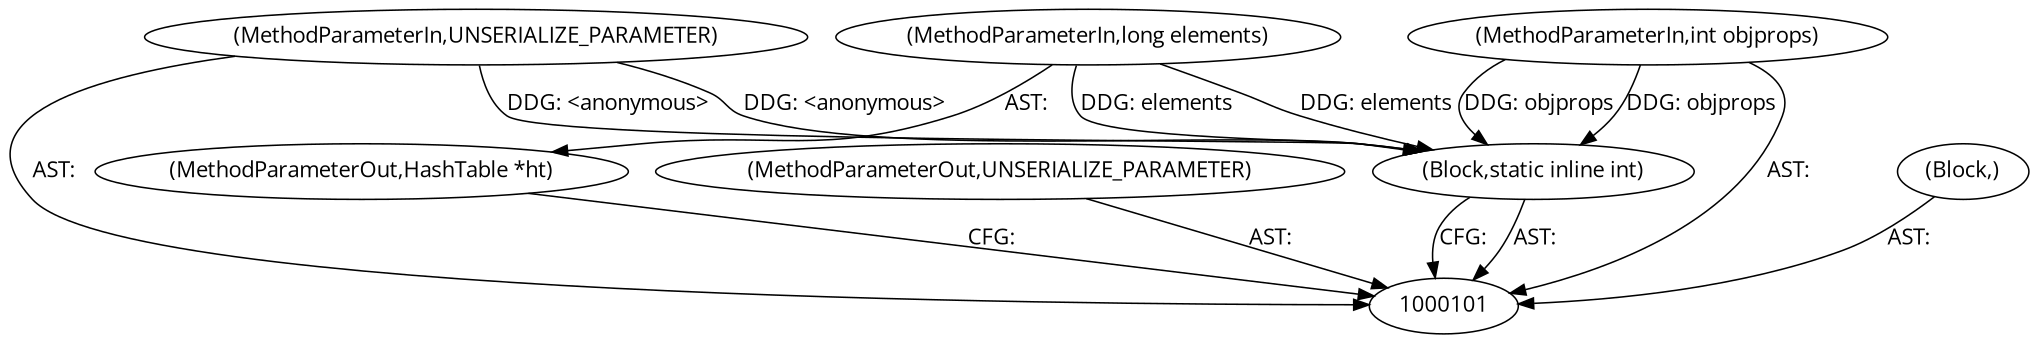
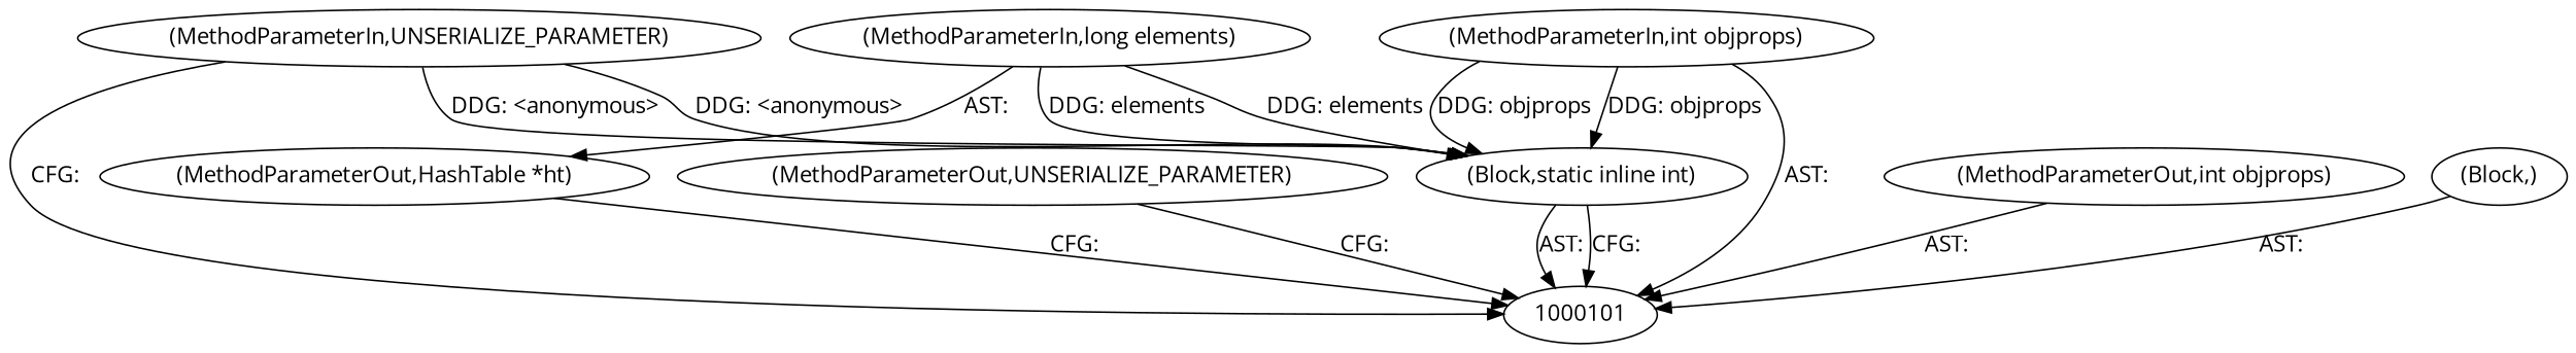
  digraph {
    fontname="Open Sans"
    node [fontname="Open Sans"]
    edge [fontname="Open Sans"]
    n1 [label="(Block,static inline int)"]
    1000101
    n3 [label="(MethodParameterIn,UNSERIALIZE_PARAMETER)"]
    n4 [label="(MethodParameterOut,UNSERIALIZE_PARAMETER)"]
    n5 [label="(MethodParameterOut,HashTable *ht)"]
    n6 [label="(MethodParameterIn,long elements)"]
    n7 [label="(MethodParameterIn,int objprops)"]
+   n8 [label="(MethodParameterOut,int objprops)"]
    n9 [label="(Block,)"]
    n1 -> 1000101 [label="AST: "]
    n1 -> 1000101 [label="CFG: "]
    n3 -> n1 [label="DDG: <anonymous>"]
    n3 -> n1 [label="DDG: <anonymous>"]
-   n3 -> 1000101 [label="AST: "]
-   n4 -> 1000101 [label="AST: "]
+   n3 -> 1000101 [label="CFG: "]
+   n4 -> 1000101 [label="CFG: "]
    n5 -> 1000101 [label="CFG: "]
    n6 -> n1 [label="DDG: elements"]
    n6 -> n1 [label="DDG: elements"]
    n6 -> n5 [label="AST: "]
    n7 -> n1 [label="DDG: objprops"]
    n7 -> n1 [label="DDG: objprops"]
    n7 -> 1000101 [label="AST: "]
+   n8 -> 1000101 [label="AST: "]
    n9 -> 1000101 [label="AST: "]
  }
